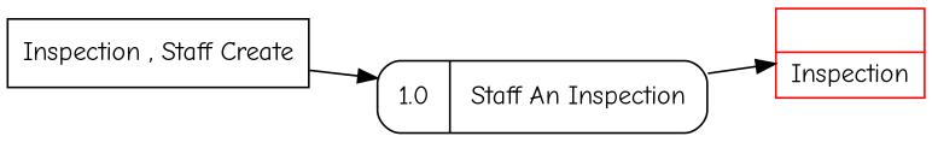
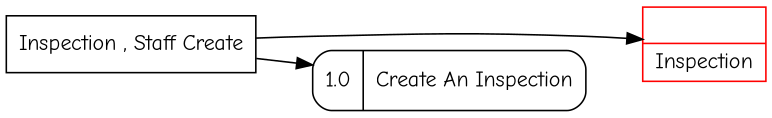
  digraph {
    fontname="Comic Neue"
    rankdir=LR
    node [fontname="Comic Neue"]
    edge [fontname="Comic Neue"]
    n1 [color=red label="<f0>  |<f1> Inspection " shape=record]
    n2 [label="Inspection , Staff Create" shape=box]
-   n3 [label="{<f0> 1.0|<f1> Staff An Inspection }" shape=Mrecord]
+   n3 [label="{<f0> 1.0|<f1> Create An Inspection }" shape=Mrecord]
    n2 -> n3
-   n3 -> n1
+   n2 -> n1
  }
